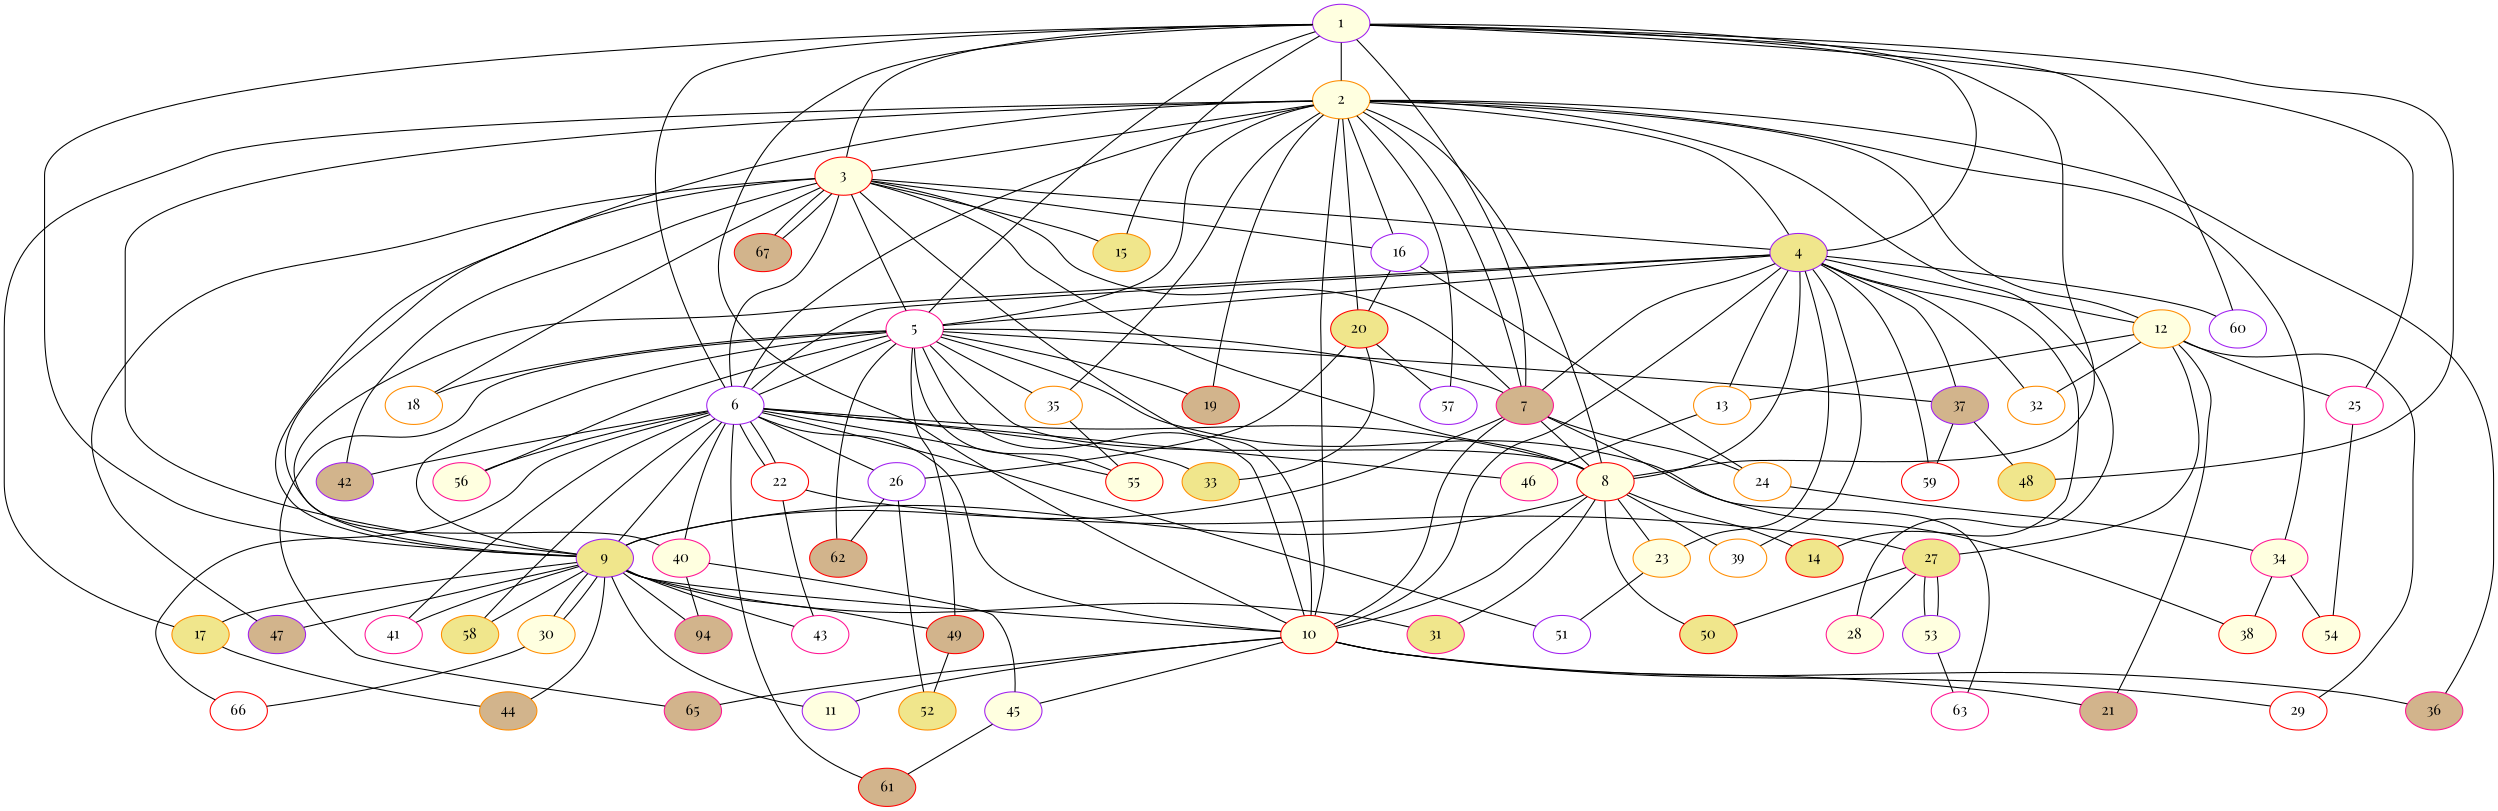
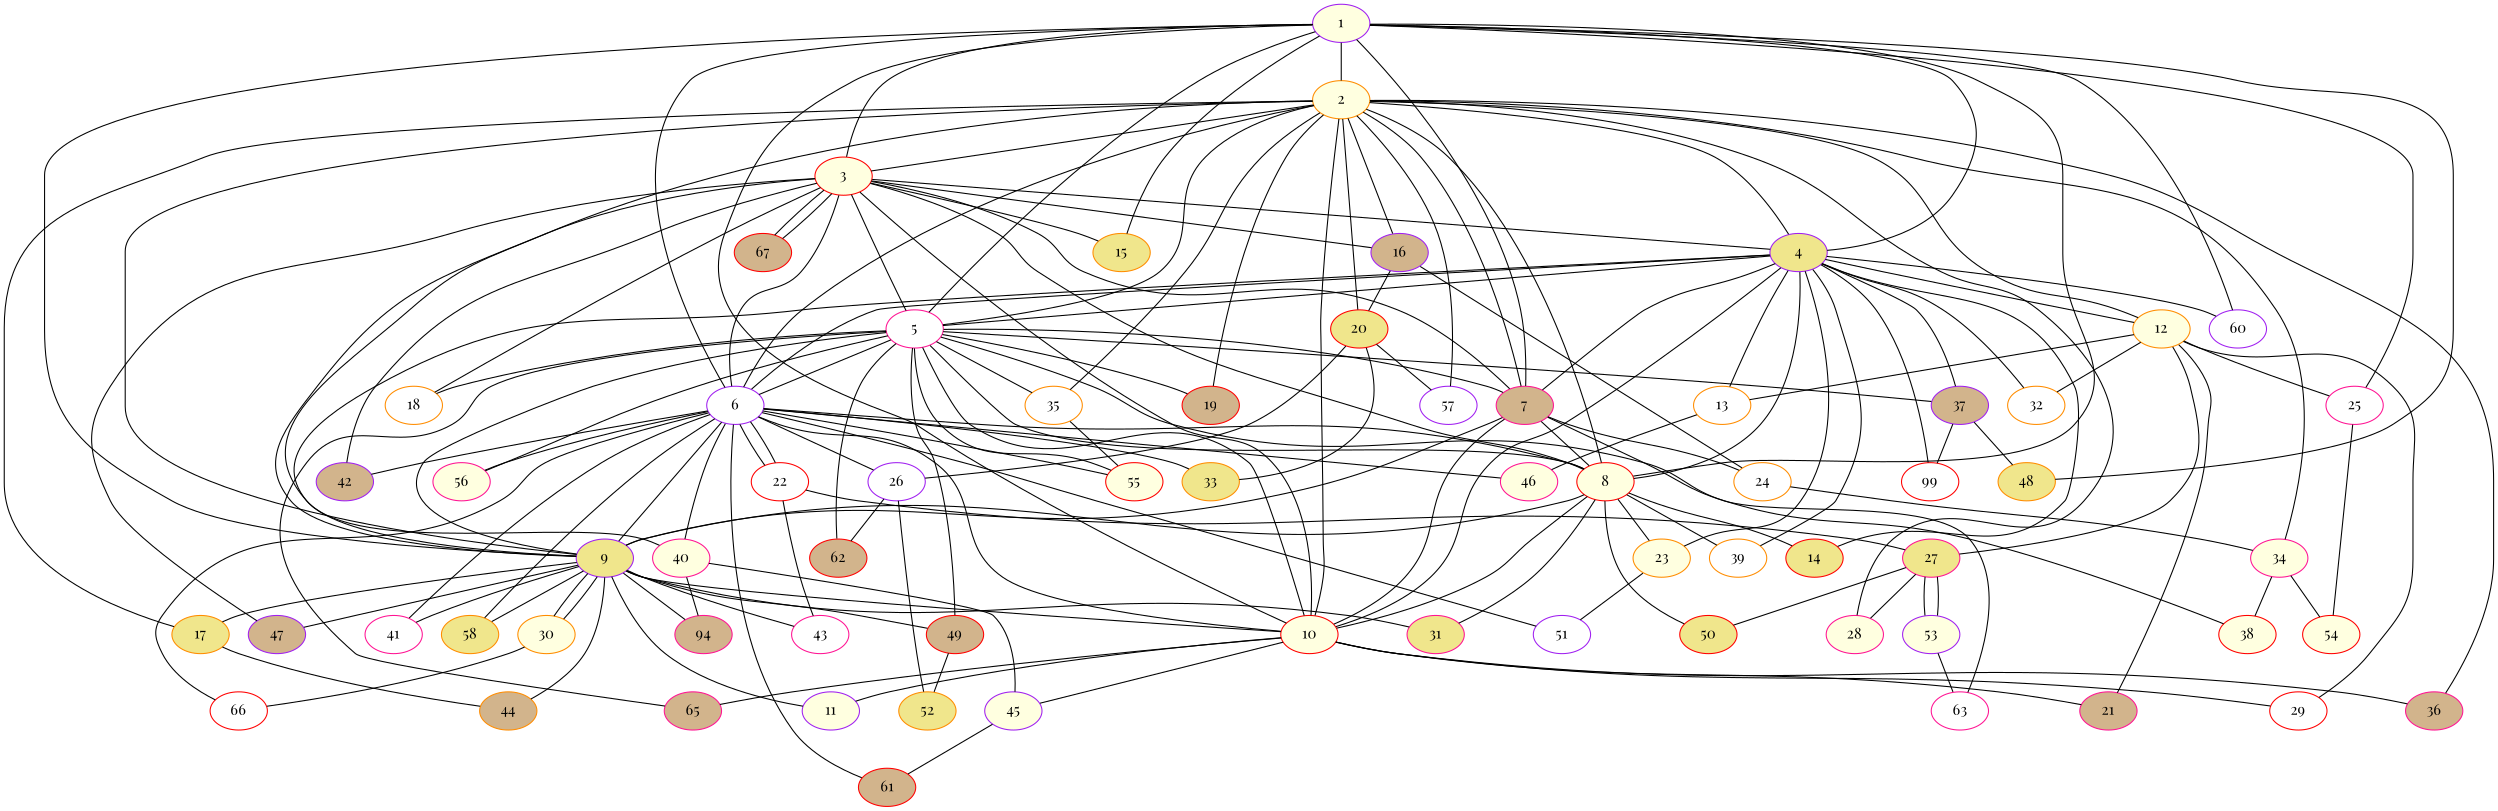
  graph {
    fontname="Playfair Display"
    node [color=red fillcolor=white fontname="Playfair Display" style=filled]
    edge [fontname="Playfair Display"]
    1 [color=purple fillcolor=lightyellow]
    2 [color=darkorange fillcolor=lightyellow]
    3 [fillcolor=lightyellow]
    4 [color=purple fillcolor=khaki]
    5 [color=deeppink]
    6 [color=purple]
    7 [color=deeppink fillcolor=tan]
    8 [fillcolor=lightyellow]
    9 [color=purple fillcolor=khaki]
    10 [fillcolor=lightyellow]
    15 [color=darkorange fillcolor=khaki]
    25 [color=deeppink]
    48 [color=darkorange fillcolor=khaki]
    60 [color=purple]
    12 [color=darkorange fillcolor=lightyellow]
-   16 [color=purple]
+   16 [color=purple fillcolor=tan]
    17 [color=darkorange fillcolor=khaki]
    19 [fillcolor=tan]
    20 [fillcolor=khaki]
    28 [color=deeppink fillcolor=lightyellow]
    34 [color=deeppink fillcolor=lightyellow]
    35 [color=darkorange]
    36 [color=deeppink fillcolor=tan]
    40 [color=deeppink fillcolor=lightyellow]
    57 [color=purple]
    18 [color=darkorange]
    42 [color=purple fillcolor=tan]
    47 [color=purple fillcolor=tan]
    67 [fillcolor=tan]
    13 [color=darkorange]
    14 [fillcolor=khaki]
    23 [color=darkorange fillcolor=lightyellow]
    32 [color=darkorange]
    37 [color=purple fillcolor=tan]
    39 [color=darkorange]
-   59
+   59 [label=99]
    38 [fillcolor=lightyellow]
    49 [fillcolor=tan]
    55 [fillcolor=lightyellow]
    56 [color=deeppink fillcolor=lightyellow]
    62 [fillcolor=tan]
    65 [color=deeppink fillcolor=tan]
    22
    26 [color=purple]
    33 [color=darkorange fillcolor=khaki]
    41 [color=deeppink]
    46 [color=deeppink fillcolor=lightyellow]
    51 [color=purple]
    58 [color=darkorange fillcolor=khaki]
    61 [fillcolor=tan]
    66
    24 [color=darkorange]
    63 [color=deeppink]
    31 [color=deeppink fillcolor=khaki]
    50 [fillcolor=khaki]
    11 [color=purple fillcolor=lightyellow]
    30 [color=darkorange fillcolor=lightyellow]
    43 [color=deeppink]
    44 [color=darkorange fillcolor=tan]
    n60 [color=deeppink fillcolor=tan label=94]
    21 [color=deeppink fillcolor=tan]
    29
    45 [color=purple fillcolor=lightyellow]
    54 [fillcolor=lightyellow]
    27 [color=deeppink fillcolor=khaki]
    52 [color=darkorange fillcolor=khaki]
    53 [color=purple fillcolor=lightyellow]
    1 -- 2
    1 -- 3
    1 -- 4
    1 -- 5
    1 -- 6
    1 -- 7
    1 -- 8
    1 -- 9
    1 -- 10
    1 -- 15
    1 -- 25
    1 -- 48
    1 -- 60
    2 -- 3
    2 -- 4
    2 -- 5
    2 -- 6
    2 -- 7
    2 -- 8
    2 -- 9
    2 -- 10
    2 -- 12
    2 -- 16
    2 -- 17
    2 -- 19
    2 -- 20
    2 -- 28
    2 -- 34
    2 -- 35
    2 -- 36
    2 -- 40
    2 -- 57
    3 -- 4
    3 -- 5
    3 -- 6
    3 -- 7
    3 -- 8
    3 -- 9
    3 -- 10
    3 -- 15
    3 -- 16
    3 -- 18
    3 -- 42
    3 -- 47
    3 -- 67
    3 -- 67
    4 -- 5
    4 -- 6
    4 -- 7
    4 -- 8
    4 -- 9
    4 -- 10
    4 -- 60
    4 -- 12
    4 -- 13
    4 -- 14
    4 -- 23
    4 -- 32
    4 -- 37
    4 -- 39
    4 -- 59
    5 -- 6
    5 -- 7
    5 -- 8
    5 -- 9
    5 -- 10
    5 -- 19
    5 -- 35
    5 -- 18
    5 -- 37
    5 -- 38
    5 -- 49
    5 -- 55
    5 -- 56
    5 -- 62
    5 -- 65
    6 -- 8
    6 -- 9
    6 -- 10
    6 -- 40
    6 -- 42
    6 -- 55
    6 -- 56
    6 -- 22
    6 -- 22
    6 -- 26
    6 -- 33
    6 -- 41
    6 -- 46
    6 -- 51
    6 -- 58
    6 -- 61
    6 -- 66
    7 -- 8
    7 -- 9
    7 -- 10
    7 -- 24
    7 -- 63
    8 -- 9
    8 -- 10
    8 -- 14
    8 -- 23
    8 -- 39
    8 -- 31
    8 -- 50
    9 -- 10
    9 -- 17
    9 -- 47
    9 -- 49
    9 -- 41
    9 -- 58
    9 -- 31
    9 -- 11
    9 -- 30
    9 -- 30
    9 -- 43
    9 -- 44
    9 -- n60
    10 -- 36
    10 -- 65
    10 -- 11
    10 -- 21
    10 -- 29
    10 -- 45
    25 -- 54
    12 -- 25
    12 -- 13
    12 -- 32
    12 -- 21
    12 -- 29
    12 -- 27
    16 -- 20
    16 -- 24
    17 -- 44
    20 -- 57
    20 -- 26
    20 -- 33
    34 -- 38
    34 -- 54
    35 -- 55
    40 -- n60
    40 -- 45
    13 -- 46
    23 -- 51
    37 -- 48
    37 -- 59
    49 -- 52
    22 -- 43
    22 -- 27
    26 -- 62
    26 -- 52
    24 -- 34
    30 -- 66
    45 -- 61
    27 -- 28
    27 -- 50
    27 -- 53
    27 -- 53
    53 -- 63
  }
